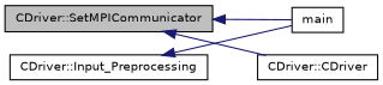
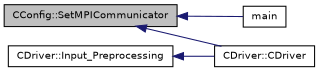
  digraph {
    rankdir=LR
    node [color=black fillcolor=white fontname=Helvetica fontsize=10 shape=record style=filled]
    edge [color=midnightblue dir=back fontname=Helvetica fontsize=10 labelfontname=Helvetica labelfontsize=10 style=solid]
-   n1 [fillcolor=grey75 fontcolor=black height=0.2 label="CDriver::SetMPICommunicator" width=0.4]
+   n1 [fillcolor=grey75 fontcolor=black height=0.2 label="CConfig::SetMPICommunicator" width=0.4]
    n2 [height=0.2 label=main width=0.4]
    n3 [height=0.2 label="CDriver::CDriver" width=0.4]
    n4 [height=0.2 label="CDriver::Input_Preprocessing" width=0.4]
    n1 -> n2
    n1 -> n3
-   n4 -> n2
+   n4 -> n3
  }
